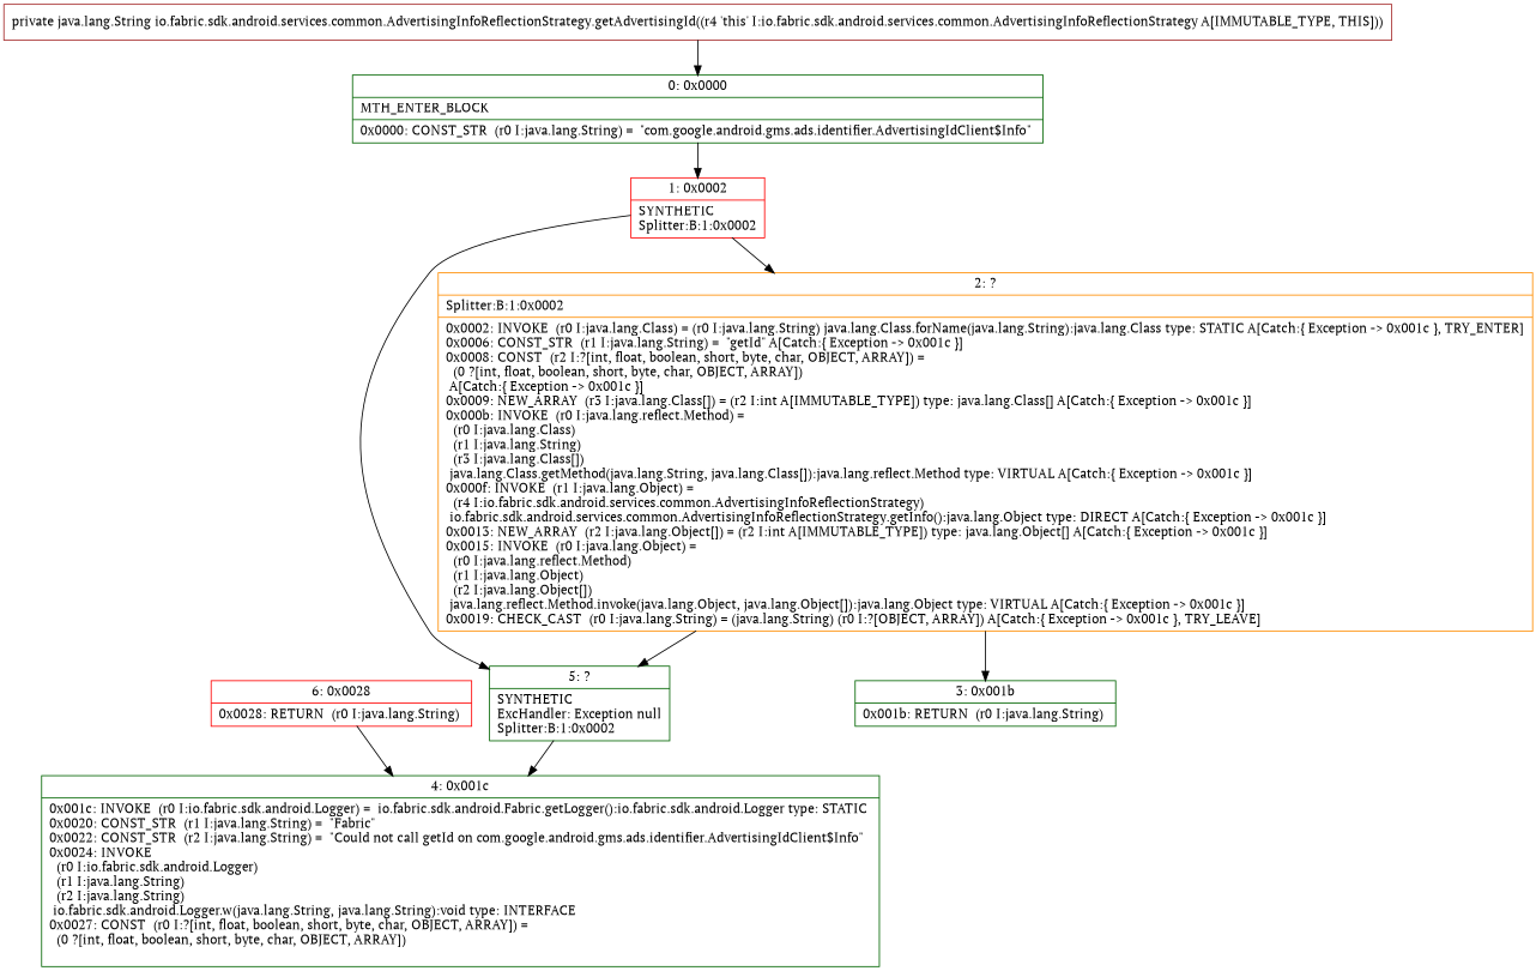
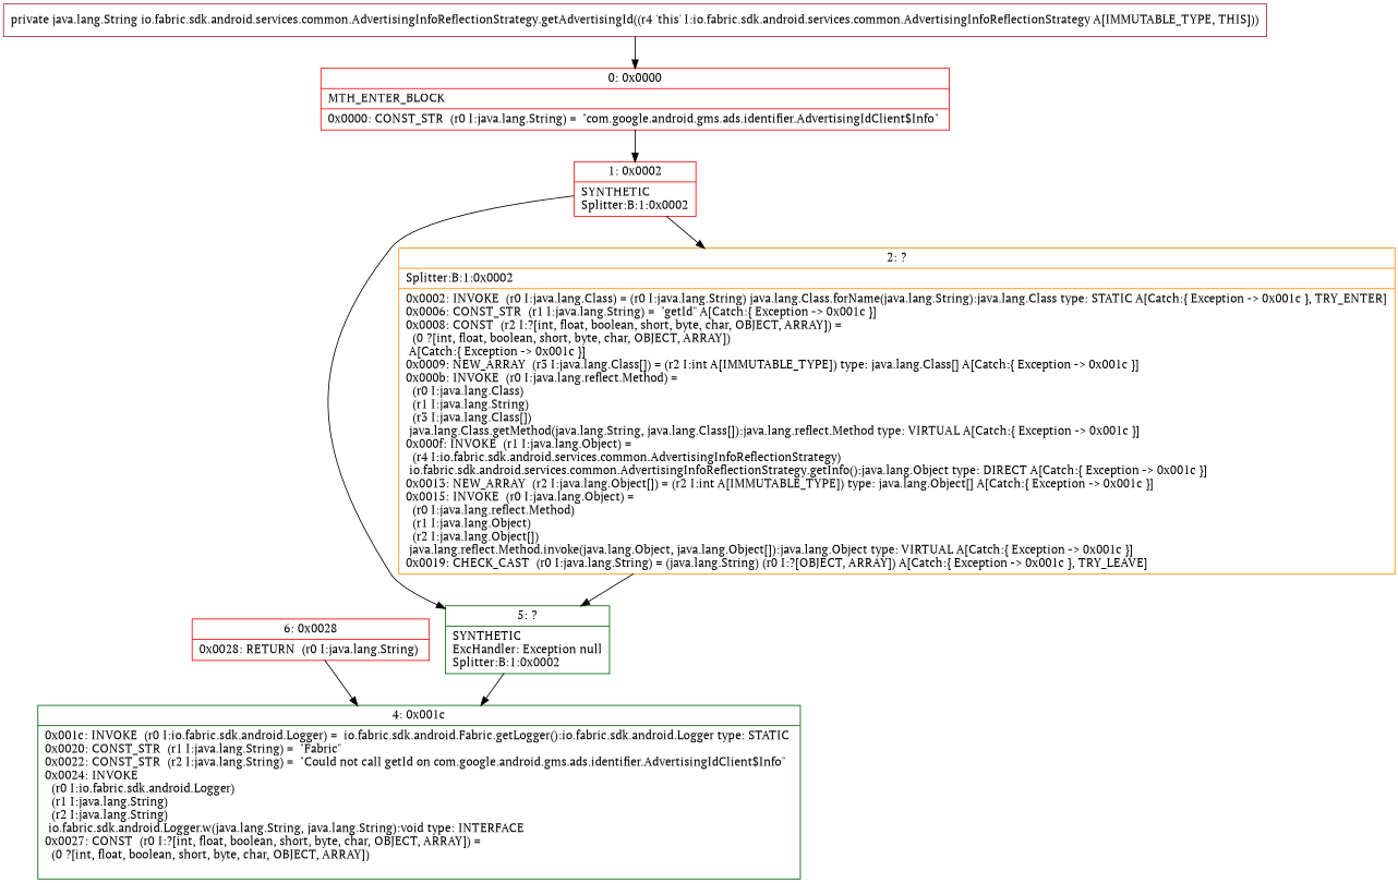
  digraph {
    fontname="PT Serif"
    node [color=darkgreen fontname="PT Serif" shape=record]
    edge [fontname="PT Serif"]
-   n1 [label="{0\:\ 0x0000|MTH_ENTER_BLOCK\l|0x0000: CONST_STR  (r0 I:java.lang.String) =  \"com.google.android.gms.ads.identifier.AdvertisingIdClient$Info\" \l}"]
+   n1 [color=red label="{0\:\ 0x0000|MTH_ENTER_BLOCK\l|0x0000: CONST_STR  (r0 I:java.lang.String) =  \"com.google.android.gms.ads.identifier.AdvertisingIdClient$Info\" \l}"]
    n2 [color=red label="{1\:\ 0x0002|SYNTHETIC\lSplitter:B:1:0x0002\l}"]
    n3 [color=darkorange label="{2\:\ ?|Splitter:B:1:0x0002\l|0x0002: INVOKE  (r0 I:java.lang.Class) = (r0 I:java.lang.String) java.lang.Class.forName(java.lang.String):java.lang.Class type: STATIC A[Catch:\{ Exception \-\> 0x001c \}, TRY_ENTER]\l0x0006: CONST_STR  (r1 I:java.lang.String) =  \"getId\" A[Catch:\{ Exception \-\> 0x001c \}]\l0x0008: CONST  (r2 I:?[int, float, boolean, short, byte, char, OBJECT, ARRAY]) = \l  (0 ?[int, float, boolean, short, byte, char, OBJECT, ARRAY])\l A[Catch:\{ Exception \-\> 0x001c \}]\l0x0009: NEW_ARRAY  (r3 I:java.lang.Class[]) = (r2 I:int A[IMMUTABLE_TYPE]) type: java.lang.Class[] A[Catch:\{ Exception \-\> 0x001c \}]\l0x000b: INVOKE  (r0 I:java.lang.reflect.Method) = \l  (r0 I:java.lang.Class)\l  (r1 I:java.lang.String)\l  (r3 I:java.lang.Class[])\l java.lang.Class.getMethod(java.lang.String, java.lang.Class[]):java.lang.reflect.Method type: VIRTUAL A[Catch:\{ Exception \-\> 0x001c \}]\l0x000f: INVOKE  (r1 I:java.lang.Object) = \l  (r4 I:io.fabric.sdk.android.services.common.AdvertisingInfoReflectionStrategy)\l io.fabric.sdk.android.services.common.AdvertisingInfoReflectionStrategy.getInfo():java.lang.Object type: DIRECT A[Catch:\{ Exception \-\> 0x001c \}]\l0x0013: NEW_ARRAY  (r2 I:java.lang.Object[]) = (r2 I:int A[IMMUTABLE_TYPE]) type: java.lang.Object[] A[Catch:\{ Exception \-\> 0x001c \}]\l0x0015: INVOKE  (r0 I:java.lang.Object) = \l  (r0 I:java.lang.reflect.Method)\l  (r1 I:java.lang.Object)\l  (r2 I:java.lang.Object[])\l java.lang.reflect.Method.invoke(java.lang.Object, java.lang.Object[]):java.lang.Object type: VIRTUAL A[Catch:\{ Exception \-\> 0x001c \}]\l0x0019: CHECK_CAST  (r0 I:java.lang.String) = (java.lang.String) (r0 I:?[OBJECT, ARRAY]) A[Catch:\{ Exception \-\> 0x001c \}, TRY_LEAVE]\l}"]
    n4 [label="{5\:\ ?|SYNTHETIC\lExcHandler: Exception null\lSplitter:B:1:0x0002\l}"]
-   n5 [label="{3\:\ 0x001b|0x001b: RETURN  (r0 I:java.lang.String) \l}"]
    n6 [label="{4\:\ 0x001c|0x001c: INVOKE  (r0 I:io.fabric.sdk.android.Logger) =  io.fabric.sdk.android.Fabric.getLogger():io.fabric.sdk.android.Logger type: STATIC \l0x0020: CONST_STR  (r1 I:java.lang.String) =  \"Fabric\" \l0x0022: CONST_STR  (r2 I:java.lang.String) =  \"Could not call getId on com.google.android.gms.ads.identifier.AdvertisingIdClient$Info\" \l0x0024: INVOKE  \l  (r0 I:io.fabric.sdk.android.Logger)\l  (r1 I:java.lang.String)\l  (r2 I:java.lang.String)\l io.fabric.sdk.android.Logger.w(java.lang.String, java.lang.String):void type: INTERFACE \l0x0027: CONST  (r0 I:?[int, float, boolean, short, byte, char, OBJECT, ARRAY]) = \l  (0 ?[int, float, boolean, short, byte, char, OBJECT, ARRAY])\l \l}"]
    n7 [color=red label="{6\:\ 0x0028|0x0028: RETURN  (r0 I:java.lang.String) \l}"]
    n8 [color=brown label="{private java.lang.String io.fabric.sdk.android.services.common.AdvertisingInfoReflectionStrategy.getAdvertisingId((r4 'this' I:io.fabric.sdk.android.services.common.AdvertisingInfoReflectionStrategy A[IMMUTABLE_TYPE, THIS])) }"]
    n1 -> n2
    n2 -> n3
    n2 -> n4
    n3 -> n4
-   n3 -> n5
    n4 -> n6
    n7 -> n6
    n8 -> n1
  }
